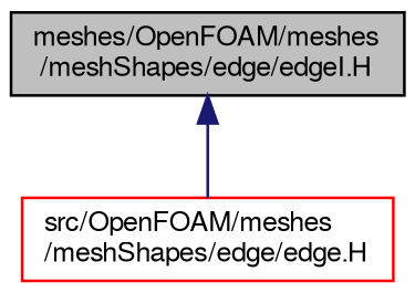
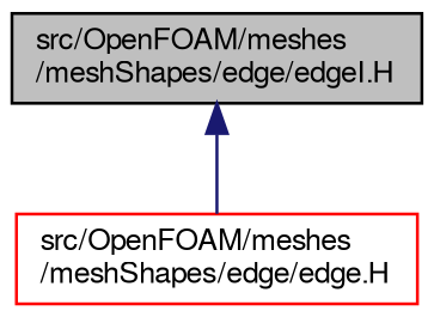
  digraph {
    node [fontname=FreeSans fontsize=10 shape=record]
-   n1 [color=black fillcolor=grey75 fontcolor=black height=0.2 label="meshes/OpenFOAM/meshes\l/meshShapes/edge/edgeI.H" style=filled width=0.4]
+   n1 [color=black fillcolor=grey75 fontcolor=black height=0.2 label="src/OpenFOAM/meshes\l/meshShapes/edge/edgeI.H" style=filled width=0.4]
    n2 [color=red height=0.2 label="src/OpenFOAM/meshes\l/meshShapes/edge/edge.H" width=0.4]
    n1 -> n2 [color=midnightblue dir=back fontname=FreeSans fontsize=10 labelfontname=FreeSans labelfontsize=10 style=solid]
  }
